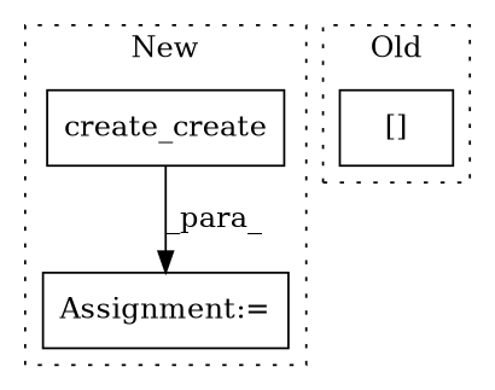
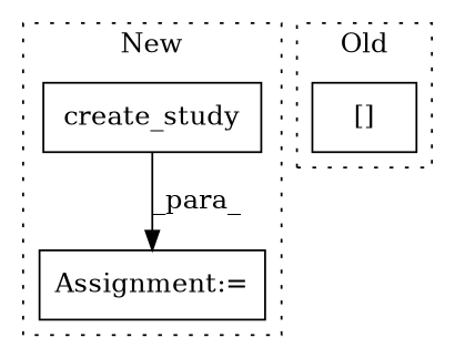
  digraph {
    node [shape=box]
-   n1 [a=32 l="13,1" label=create_create s="1953,1976"]
+   n1 [a=32 l="13,1" label=create_study s="1953,1976"]
    n2 [a=7 l=1 label="Assignment:=" s=1945]
    n3 [a=2 l="20,1" label="[]" s="1239,1270"]
    subgraph cluster_1 {
      label=New
      style=dotted
      n1
      n2
    }
    subgraph cluster_2 {
      label=Old
      style=dotted
      n3
    }
    n1 -> n2 [label=_para_]
  }
